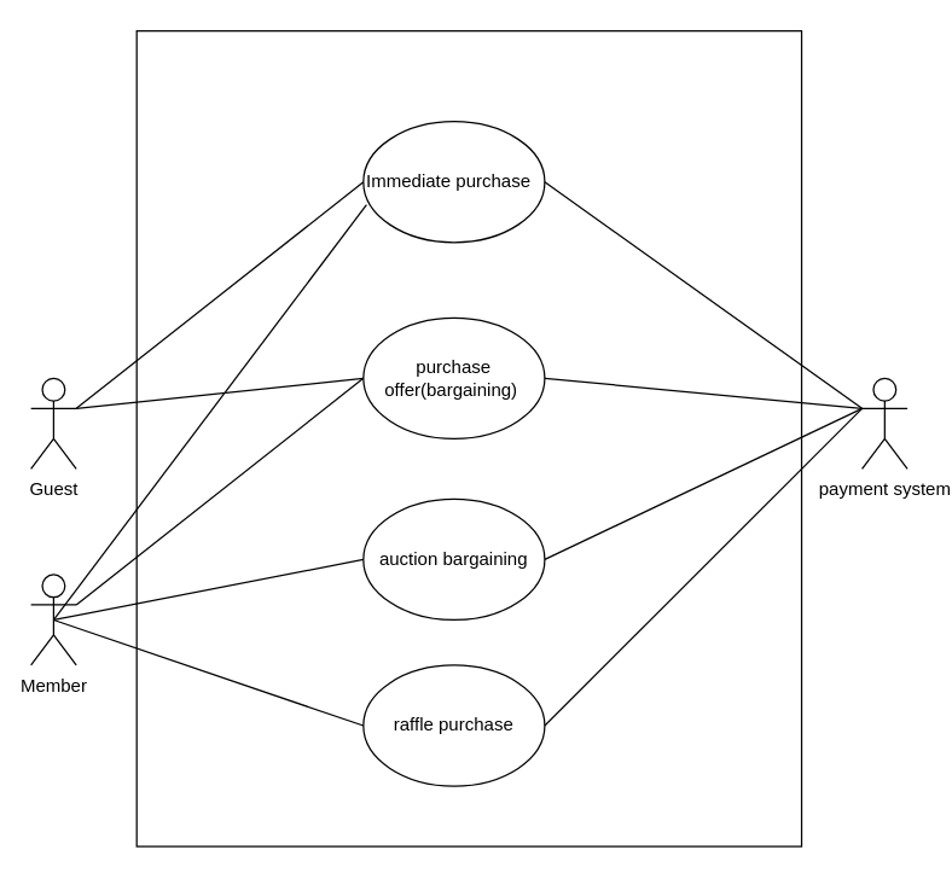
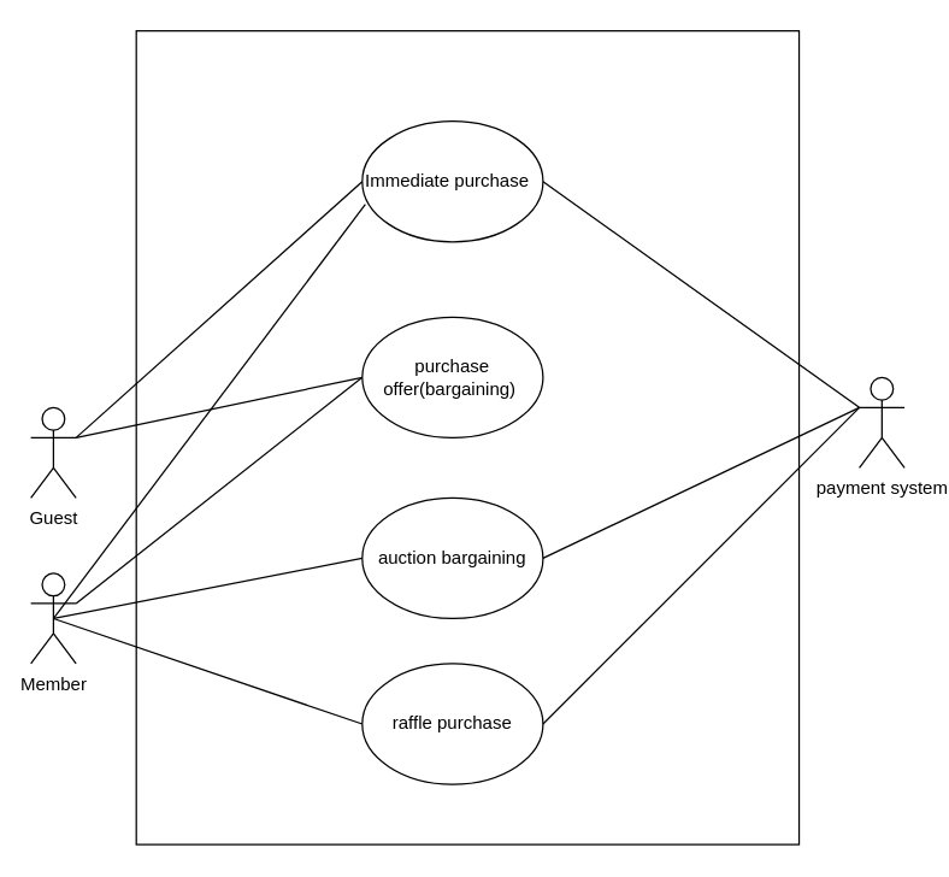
  <mxCell id="0" />
  <mxCell id="1" parent="0" />
  <mxCell id="2" value="" style="rounded=0;whiteSpace=wrap;html=1;" vertex="1" parent="1"><mxGeometry x="90" y="20" width="440" height="540" as="geometry" /></mxCell>
- <mxCell id="3" value="Guest" style="shape=umlActor;verticalLabelPosition=bottom;verticalAlign=top;html=1;outlineConnect=0;" vertex="1" parent="1"><mxGeometry x="20" y="250" width="30" height="60" as="geometry" /></mxCell>
+ <mxCell id="3" value="Guest" style="shape=umlActor;verticalLabelPosition=bottom;verticalAlign=top;html=1;outlineConnect=0;" vertex="1" parent="1"><mxGeometry x="20" y="270" width="30" height="60" as="geometry" /></mxCell>
  <mxCell id="4" value="Immediate purchase&amp;nbsp;&amp;nbsp;" style="ellipse;whiteSpace=wrap;html=1;" vertex="1" parent="1"><mxGeometry x="240" y="80" width="120" height="80" as="geometry" /></mxCell>
  <mxCell id="5" value="purchase offer(bargaining)&amp;nbsp;" style="ellipse;whiteSpace=wrap;html=1;" vertex="1" parent="1"><mxGeometry x="240" y="210" width="120" height="80" as="geometry" /></mxCell>
  <mxCell id="6" value="auction bargaining" style="ellipse;whiteSpace=wrap;html=1;" vertex="1" parent="1"><mxGeometry x="240" y="330" width="120" height="80" as="geometry" /></mxCell>
  <mxCell id="7" value="raffle purchase" style="ellipse;whiteSpace=wrap;html=1;" vertex="1" parent="1"><mxGeometry x="240" y="440" width="120" height="80" as="geometry" /></mxCell>
  <mxCell id="8" value="" style="endArrow=none;html=1;strokeWidth=1;exitX=1;exitY=0.333;exitDx=0;exitDy=0;exitPerimeter=0;entryX=0;entryY=0.5;entryDx=0;entryDy=0;" edge="1" parent="1" source="3" target="4"><mxGeometry width="50" height="50" relative="1" as="geometry"><mxPoint x="290" y="310" as="sourcePoint" /><mxPoint x="340" y="260" as="targetPoint" /></mxGeometry></mxCell>
  <mxCell id="9" value="" style="endArrow=none;html=1;strokeWidth=1;exitX=1;exitY=0.333;exitDx=0;exitDy=0;exitPerimeter=0;entryX=0;entryY=0.5;entryDx=0;entryDy=0;" edge="1" parent="1" source="3" target="5"><mxGeometry width="50" height="50" relative="1" as="geometry"><mxPoint x="290" y="310" as="sourcePoint" /><mxPoint x="340" y="260" as="targetPoint" /></mxGeometry></mxCell>
  <mxCell id="10" value="payment system" style="shape=umlActor;verticalLabelPosition=bottom;verticalAlign=top;html=1;outlineConnect=0;" vertex="1" parent="1"><mxGeometry x="570" y="250" width="30" height="60" as="geometry" /></mxCell>
  <mxCell id="11" value="" style="endArrow=none;html=1;strokeWidth=1;exitX=1;exitY=0.5;exitDx=0;exitDy=0;entryX=0;entryY=0.333;entryDx=0;entryDy=0;entryPerimeter=0;" edge="1" parent="1" source="4" target="10"><mxGeometry width="50" height="50" relative="1" as="geometry"><mxPoint x="290" y="310" as="sourcePoint" /><mxPoint x="340" y="260" as="targetPoint" /></mxGeometry></mxCell>
- <mxCell id="12" value="" style="endArrow=none;html=1;strokeWidth=1;entryX=1;entryY=0.5;entryDx=0;entryDy=0;exitX=0;exitY=0.333;exitDx=0;exitDy=0;exitPerimeter=0;" edge="1" parent="1" source="10" target="5"><mxGeometry width="50" height="50" relative="1" as="geometry"><mxPoint x="290" y="310" as="sourcePoint" /><mxPoint x="340" y="260" as="targetPoint" /></mxGeometry></mxCell>
  <mxCell id="13" value="" style="endArrow=none;html=1;strokeWidth=1;exitX=1;exitY=0.5;exitDx=0;exitDy=0;entryX=0;entryY=0.333;entryDx=0;entryDy=0;entryPerimeter=0;" edge="1" parent="1" source="6" target="10"><mxGeometry width="50" height="50" relative="1" as="geometry"><mxPoint x="290" y="310" as="sourcePoint" /><mxPoint x="340" y="260" as="targetPoint" /></mxGeometry></mxCell>
  <mxCell id="14" value="" style="endArrow=none;html=1;strokeWidth=1;exitX=1;exitY=0.5;exitDx=0;exitDy=0;" edge="1" parent="1" source="7"><mxGeometry width="50" height="50" relative="1" as="geometry"><mxPoint x="290" y="310" as="sourcePoint" /><mxPoint x="570" y="270" as="targetPoint" /></mxGeometry></mxCell>
  <mxCell id="15" value="Member" style="shape=umlActor;verticalLabelPosition=bottom;verticalAlign=top;html=1;outlineConnect=0;" vertex="1" parent="1"><mxGeometry x="20" y="380" width="30" height="60" as="geometry" /></mxCell>
  <mxCell id="16" value="" style="endArrow=none;html=1;strokeWidth=1;exitX=0.5;exitY=0.5;exitDx=0;exitDy=0;exitPerimeter=0;entryX=0.017;entryY=0.688;entryDx=0;entryDy=0;entryPerimeter=0;" edge="1" parent="1" source="15" target="4"><mxGeometry width="50" height="50" relative="1" as="geometry"><mxPoint x="60" y="280" as="sourcePoint" /><mxPoint x="250" y="130" as="targetPoint" /></mxGeometry></mxCell>
  <mxCell id="17" value="" style="endArrow=none;html=1;strokeWidth=1;exitX=1;exitY=0.333;exitDx=0;exitDy=0;exitPerimeter=0;entryX=0;entryY=0.5;entryDx=0;entryDy=0;" edge="1" parent="1" source="15" target="5"><mxGeometry width="50" height="50" relative="1" as="geometry"><mxPoint x="70" y="290" as="sourcePoint" /><mxPoint x="260" y="140" as="targetPoint" /></mxGeometry></mxCell>
  <mxCell id="18" value="" style="endArrow=none;html=1;strokeWidth=1;exitX=0.5;exitY=0.5;exitDx=0;exitDy=0;exitPerimeter=0;entryX=0;entryY=0.5;entryDx=0;entryDy=0;" edge="1" parent="1" source="15" target="6"><mxGeometry width="50" height="50" relative="1" as="geometry"><mxPoint x="80" y="300" as="sourcePoint" /><mxPoint x="270" y="150" as="targetPoint" /></mxGeometry></mxCell>
  <mxCell id="19" value="" style="endArrow=none;html=1;strokeWidth=1;exitX=0.5;exitY=0.5;exitDx=0;exitDy=0;exitPerimeter=0;entryX=0;entryY=0.5;entryDx=0;entryDy=0;" edge="1" parent="1" source="15" target="7"><mxGeometry width="50" height="50" relative="1" as="geometry"><mxPoint x="90" y="310" as="sourcePoint" /><mxPoint x="280" y="160" as="targetPoint" /></mxGeometry></mxCell>
